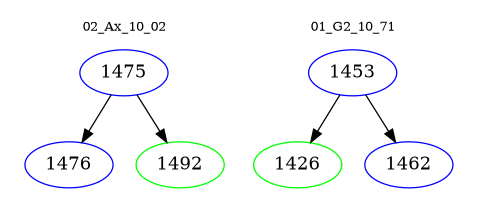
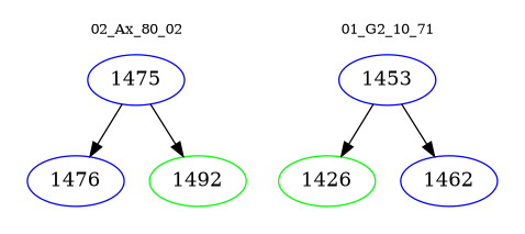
  digraph {
    node [color=blue]
    edge [color=black]
    n1 [label=1475]
    n2 [label=1476]
    n3 [color=green label=1492]
    n4 [label=1453]
    n5 [color=green label=1426]
    n6 [label=1462]
    subgraph cluster_1 {
      color=white
      fontsize=10
-     label="02_Ax_10_02"
+     label="02_Ax_80_02"
      n1
      n2
      n3
    }
    subgraph cluster_2 {
      color=white
      fontsize=10
      label="01_G2_10_71"
      n4
      n5
      n6
    }
    n1 -> n2
    n1 -> n3
    n4 -> n5
    n4 -> n6
  }
